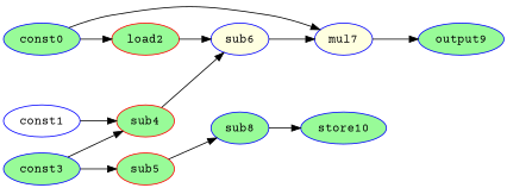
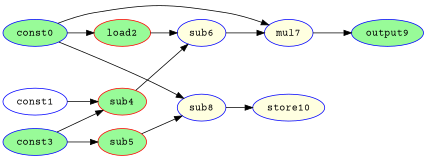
  digraph {
    fontname="Courier Prime"
    rankdir=LR
    node [color=blue fillcolor=palegreen fontname="Courier Prime" opcode=sub style=filled]
    edge [fontname="Courier Prime" operand=0]
    const0 [opcode=const]
    load2 [color=red opcode=load]
    mul7 [fillcolor=lightyellow opcode=mul]
-   sub8
+   sub8 [fillcolor=lightyellow]
    sub6 [fillcolor=lightyellow]
    output9 [opcode=output]
-   store10 [opcode=store]
+   store10 [fillcolor=lightyellow opcode=store]
    const1 [fillcolor=white opcode=const]
    sub4 [color=red]
    sub5 [color=red]
    const3 [opcode=const]
    const0 -> load2
    const0 -> mul7
+   const0 -> sub8
    load2 -> sub6
    mul7 -> output9
    sub8 -> store10
    sub6 -> mul7 [operand=1]
    const1 -> sub4
    sub4 -> sub6 [operand=1]
    sub5 -> sub8 [operand=1]
    const3 -> sub4 [operand=1]
    const3 -> sub5 [operand=1]
  }
